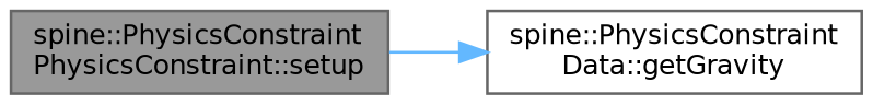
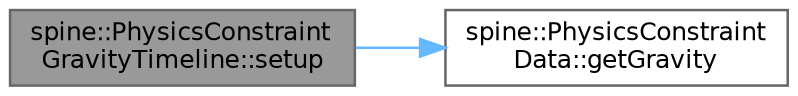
  digraph {
    rankdir=LR
    node [fontname=Helvetica fontsize=10 shape=box style=filled]
-   n1 [color=gray40 fillcolor=grey60 fontcolor=black height=0.2 label="spine::PhysicsConstraint\lPhysicsConstraint::setup" width=0.4]
+   n1 [color=gray40 fillcolor=grey60 fontcolor=black height=0.2 label="spine::PhysicsConstraint\lGravityTimeline::setup" width=0.4]
    n2 [color=grey40 fillcolor=white height=0.2 label="spine::PhysicsConstraint\lData::getGravity" width=0.4]
    n1 -> n2 [color=steelblue1 fontname=Helvetica fontsize=10 labelfontname=Helvetica labelfontsize=10 style=solid]
  }
